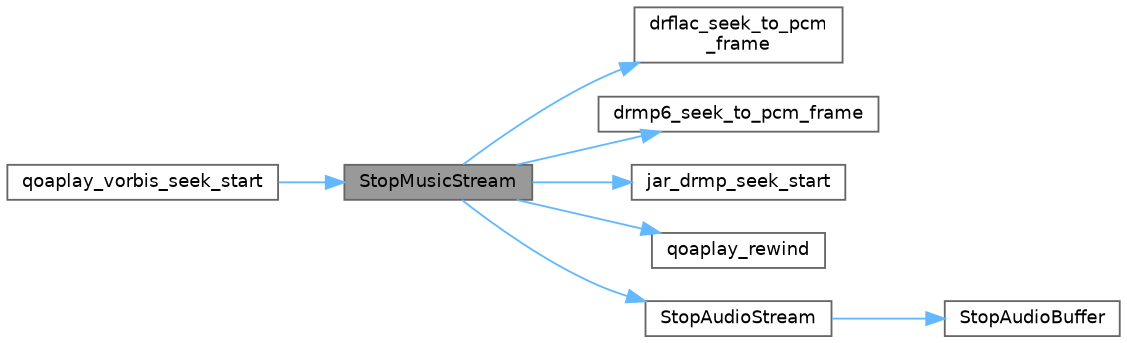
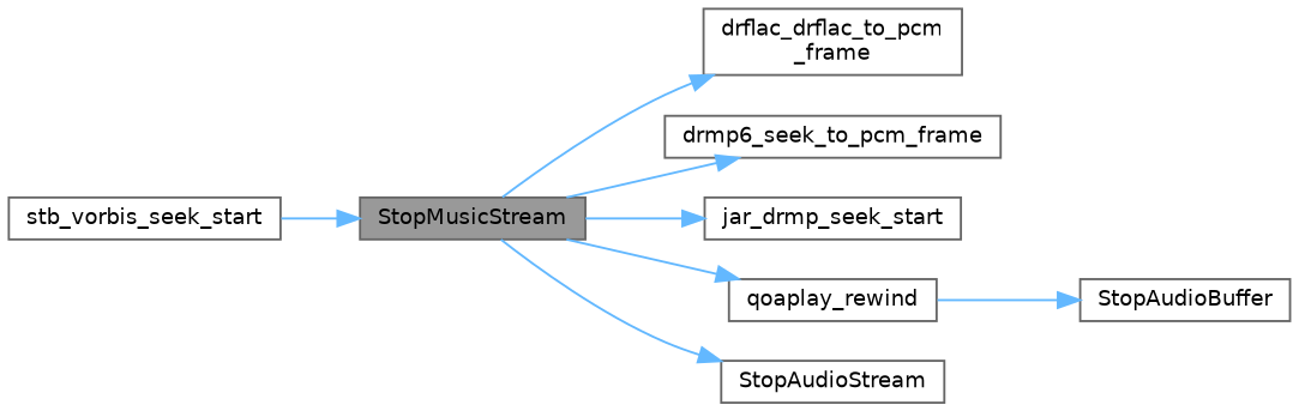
  digraph {
    rankdir=LR
    node [color=grey40 fillcolor=white fontname=Helvetica fontsize=10 shape=box style=filled]
    edge [color=steelblue1 fontname=Helvetica fontsize=10 labelfontname=Helvetica labelfontsize=10 style=solid]
    n1 [color=gray40 fillcolor=grey60 fontcolor=black height=0.2 label=StopMusicStream width=0.4]
-   n2 [height=0.2 label="drflac_seek_to_pcm\l_frame" width=0.4]
+   n2 [height=0.2 label="drflac_drflac_to_pcm\l_frame" width=0.4]
    n3 [height=0.2 label=drmp6_seek_to_pcm_frame width=0.4]
    n4 [height=0.2 label=jar_drmp_seek_start width=0.4]
    n5 [height=0.2 label=qoaplay_rewind width=0.4]
    n6 [height=0.2 label=StopAudioStream width=0.4]
-   n7 [height=0.2 label=qoaplay_vorbis_seek_start width=0.4]
+   n7 [height=0.2 label=stb_vorbis_seek_start width=0.4]
    n8 [height=0.2 label=StopAudioBuffer width=0.4]
    n1 -> n2
    n1 -> n3
    n1 -> n4
    n1 -> n5
    n1 -> n6
-   n6 -> n8
+   n5 -> n8
    n7 -> n1
  }
